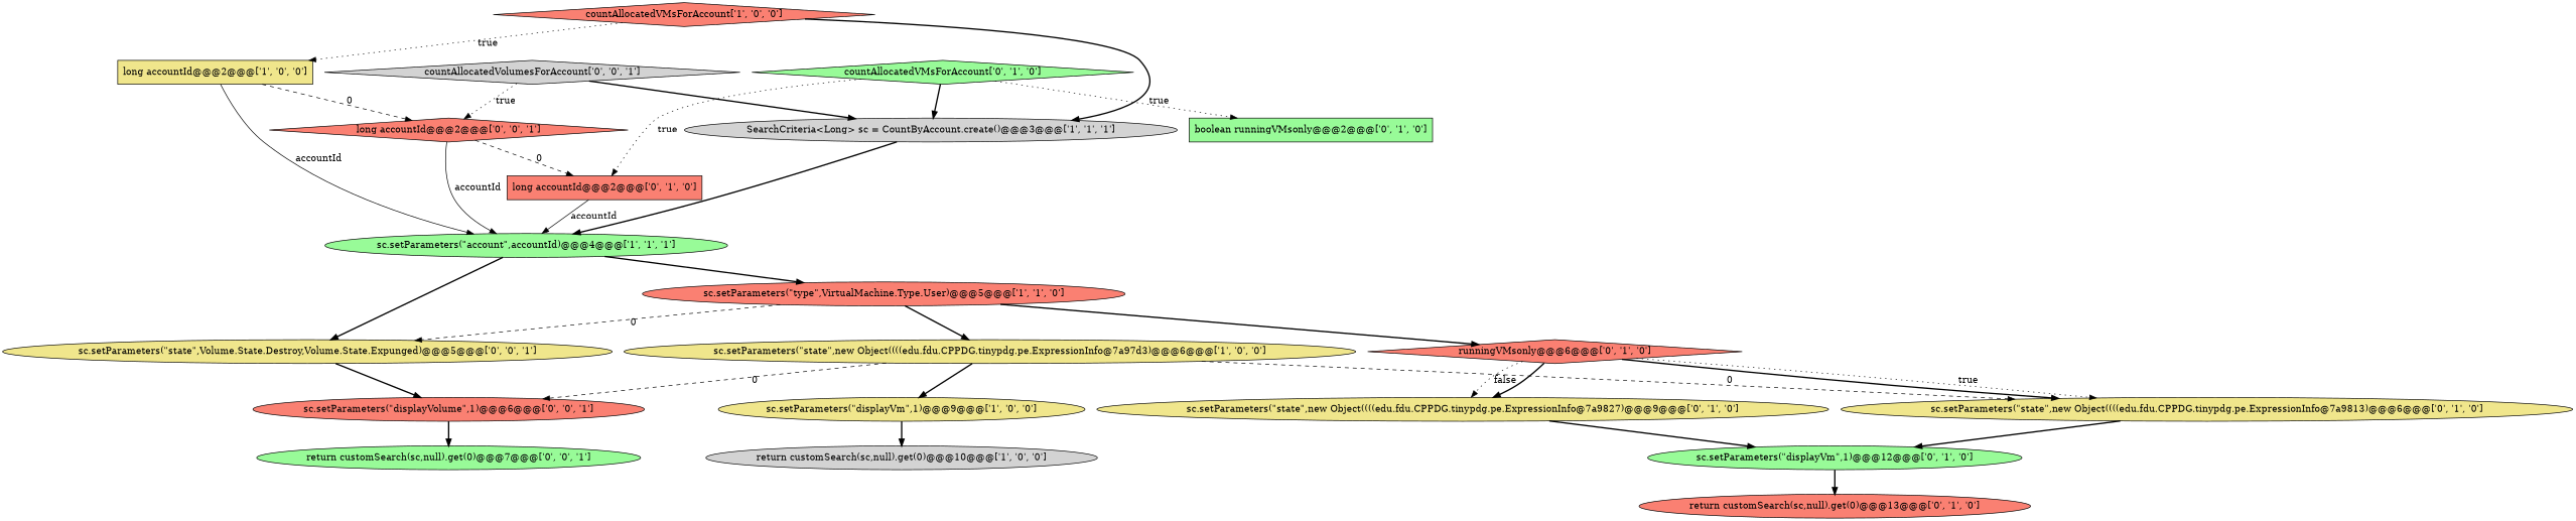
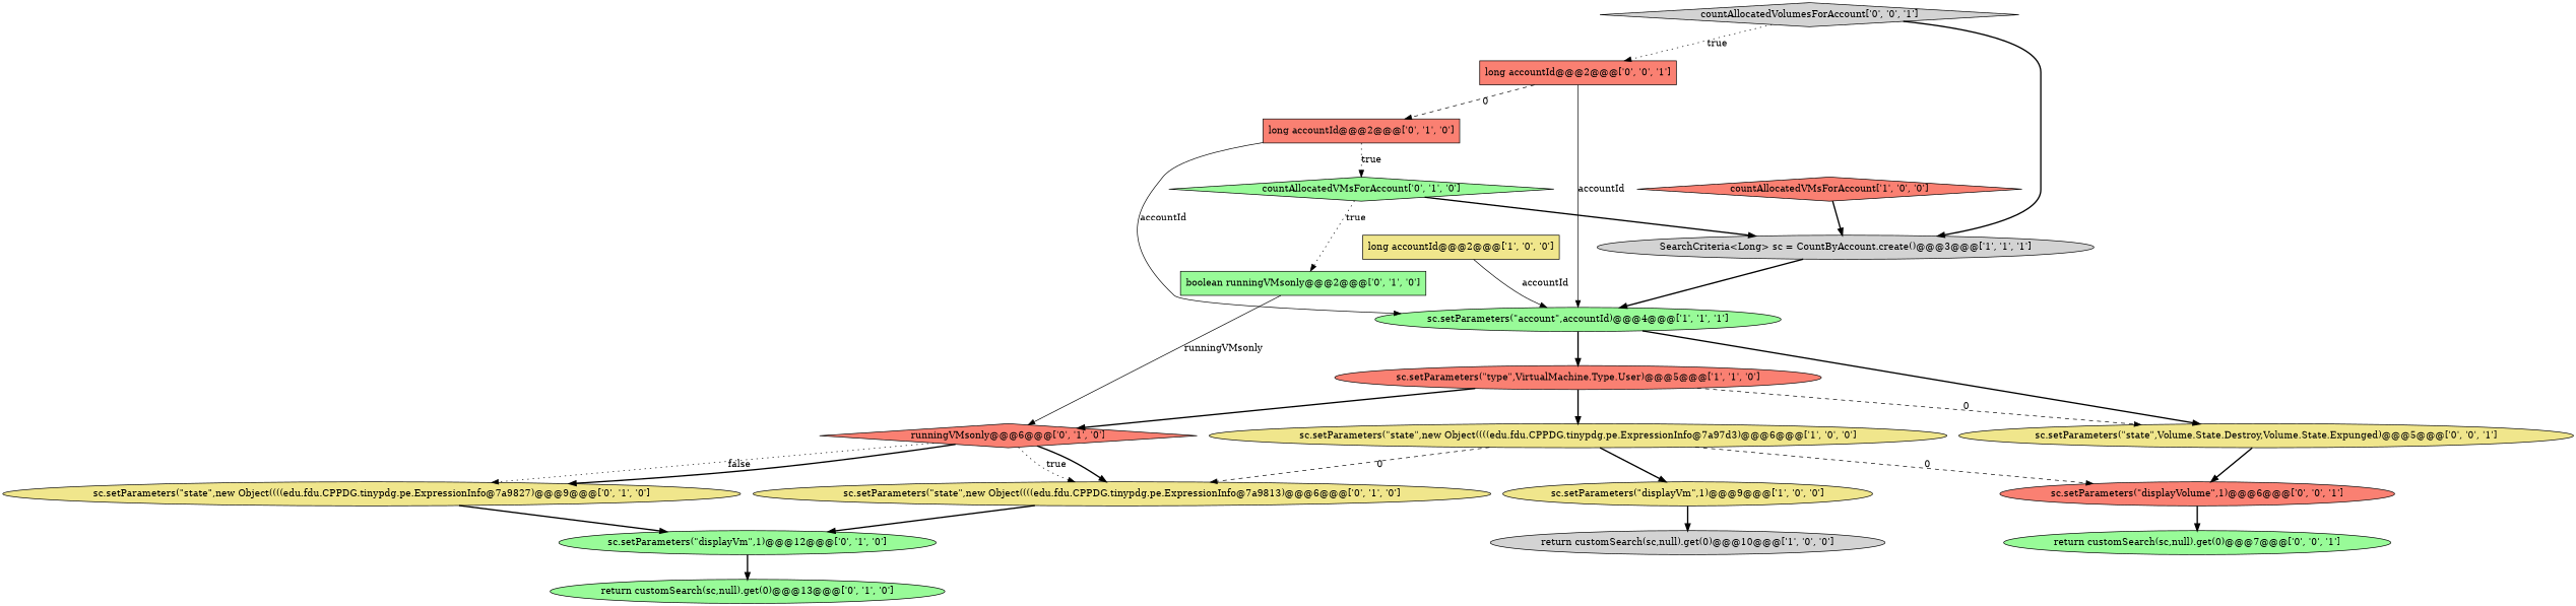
  digraph {
    node [fillcolor=khaki shape=ellipse style=filled]
    edge [style=bold]
    n1 [label="long accountId@@@2@@@['1', '0', '0']" shape=box]
-   n2 [fillcolor=salmon label="long accountId@@@2@@@['0', '0', '1']" shape=diamond]
+   n2 [fillcolor=salmon label="long accountId@@@2@@@['0', '0', '1']" shape=box]
    n3 [fillcolor=palegreen label="sc.setParameters(\"account\",accountId)@@@4@@@['1', '1', '1']"]
    n4 [fillcolor=salmon label="long accountId@@@2@@@['0', '1', '0']" shape=box]
    n5 [label="sc.setParameters(\"state\",Volume.State.Destroy,Volume.State.Expunged)@@@5@@@['0', '0', '1']"]
    n6 [fillcolor=salmon label="sc.setParameters(\"type\",VirtualMachine.Type.User)@@@5@@@['1', '1', '0']"]
    n7 [label="sc.setParameters(\"displayVm\",1)@@@9@@@['1', '0', '0']"]
    n8 [fillcolor=lightgrey label="return customSearch(sc,null).get(0)@@@10@@@['1', '0', '0']"]
    n9 [fillcolor=salmon label="runningVMsonly@@@6@@@['0', '1', '0']" shape=diamond]
    n10 [label="sc.setParameters(\"state\",new Object((((edu.fdu.CPPDG.tinypdg.pe.ExpressionInfo@7a9827)@@@9@@@['0', '1', '0']"]
    n11 [label="sc.setParameters(\"state\",new Object((((edu.fdu.CPPDG.tinypdg.pe.ExpressionInfo@7a9813)@@@6@@@['0', '1', '0']"]
    n12 [fillcolor=palegreen label="sc.setParameters(\"displayVm\",1)@@@12@@@['0', '1', '0']"]
-   n13 [fillcolor=salmon label="return customSearch(sc,null).get(0)@@@13@@@['0', '1', '0']"]
+   n13 [fillcolor=palegreen label="return customSearch(sc,null).get(0)@@@13@@@['0', '1', '0']"]
    n14 [label="sc.setParameters(\"state\",new Object((((edu.fdu.CPPDG.tinypdg.pe.ExpressionInfo@7a97d3)@@@6@@@['1', '0', '0']"]
    n15 [fillcolor=salmon label="sc.setParameters(\"displayVolume\",1)@@@6@@@['0', '0', '1']"]
    n16 [fillcolor=palegreen label="return customSearch(sc,null).get(0)@@@7@@@['0', '0', '1']"]
    n17 [fillcolor=palegreen label="countAllocatedVMsForAccount['0', '1', '0']" shape=diamond]
    n18 [fillcolor=lightgrey label="SearchCriteria<Long> sc = CountByAccount.create()@@@3@@@['1', '1', '1']"]
    n19 [fillcolor=palegreen label="boolean runningVMsonly@@@2@@@['0', '1', '0']" shape=box]
    n20 [fillcolor=salmon label="countAllocatedVMsForAccount['1', '0', '0']" shape=diamond]
    n21 [fillcolor=lightgrey label="countAllocatedVolumesForAccount['0', '0', '1']" shape=diamond]
-   n1 -> n2 [label=0 style=dashed]
    n1 -> n3 [label=accountId style=solid]
    n2 -> n3 [label=accountId style=solid]
    n2 -> n4 [label=0 style=dashed]
    n3 -> n5
    n3 -> n6
    n4 -> n3 [label=accountId style=solid]
    n5 -> n15
    n6 -> n5 [label=0 style=dashed]
    n6 -> n9
    n6 -> n14
    n7 -> n8
    n9 -> n10 [label=false style=dotted]
    n9 -> n10
    n9 -> n11
    n9 -> n11 [label=true style=dotted]
    n10 -> n12
    n11 -> n12
    n12 -> n13
    n14 -> n7
    n14 -> n11 [label=0 style=dashed]
    n14 -> n15 [label=0 style=dashed]
    n15 -> n16
-   n17 -> n4 [label=true style=dotted]
+   n4 -> n17 [label=true style=dotted]
    n17 -> n18
    n17 -> n19 [label=true style=dotted]
    n18 -> n3
-   n20 -> n1 [label=true style=dotted]
+   n19 -> n9 [label=runningVMsonly style=solid]
    n20 -> n18
    n21 -> n2 [label=true style=dotted]
    n21 -> n18
  }
